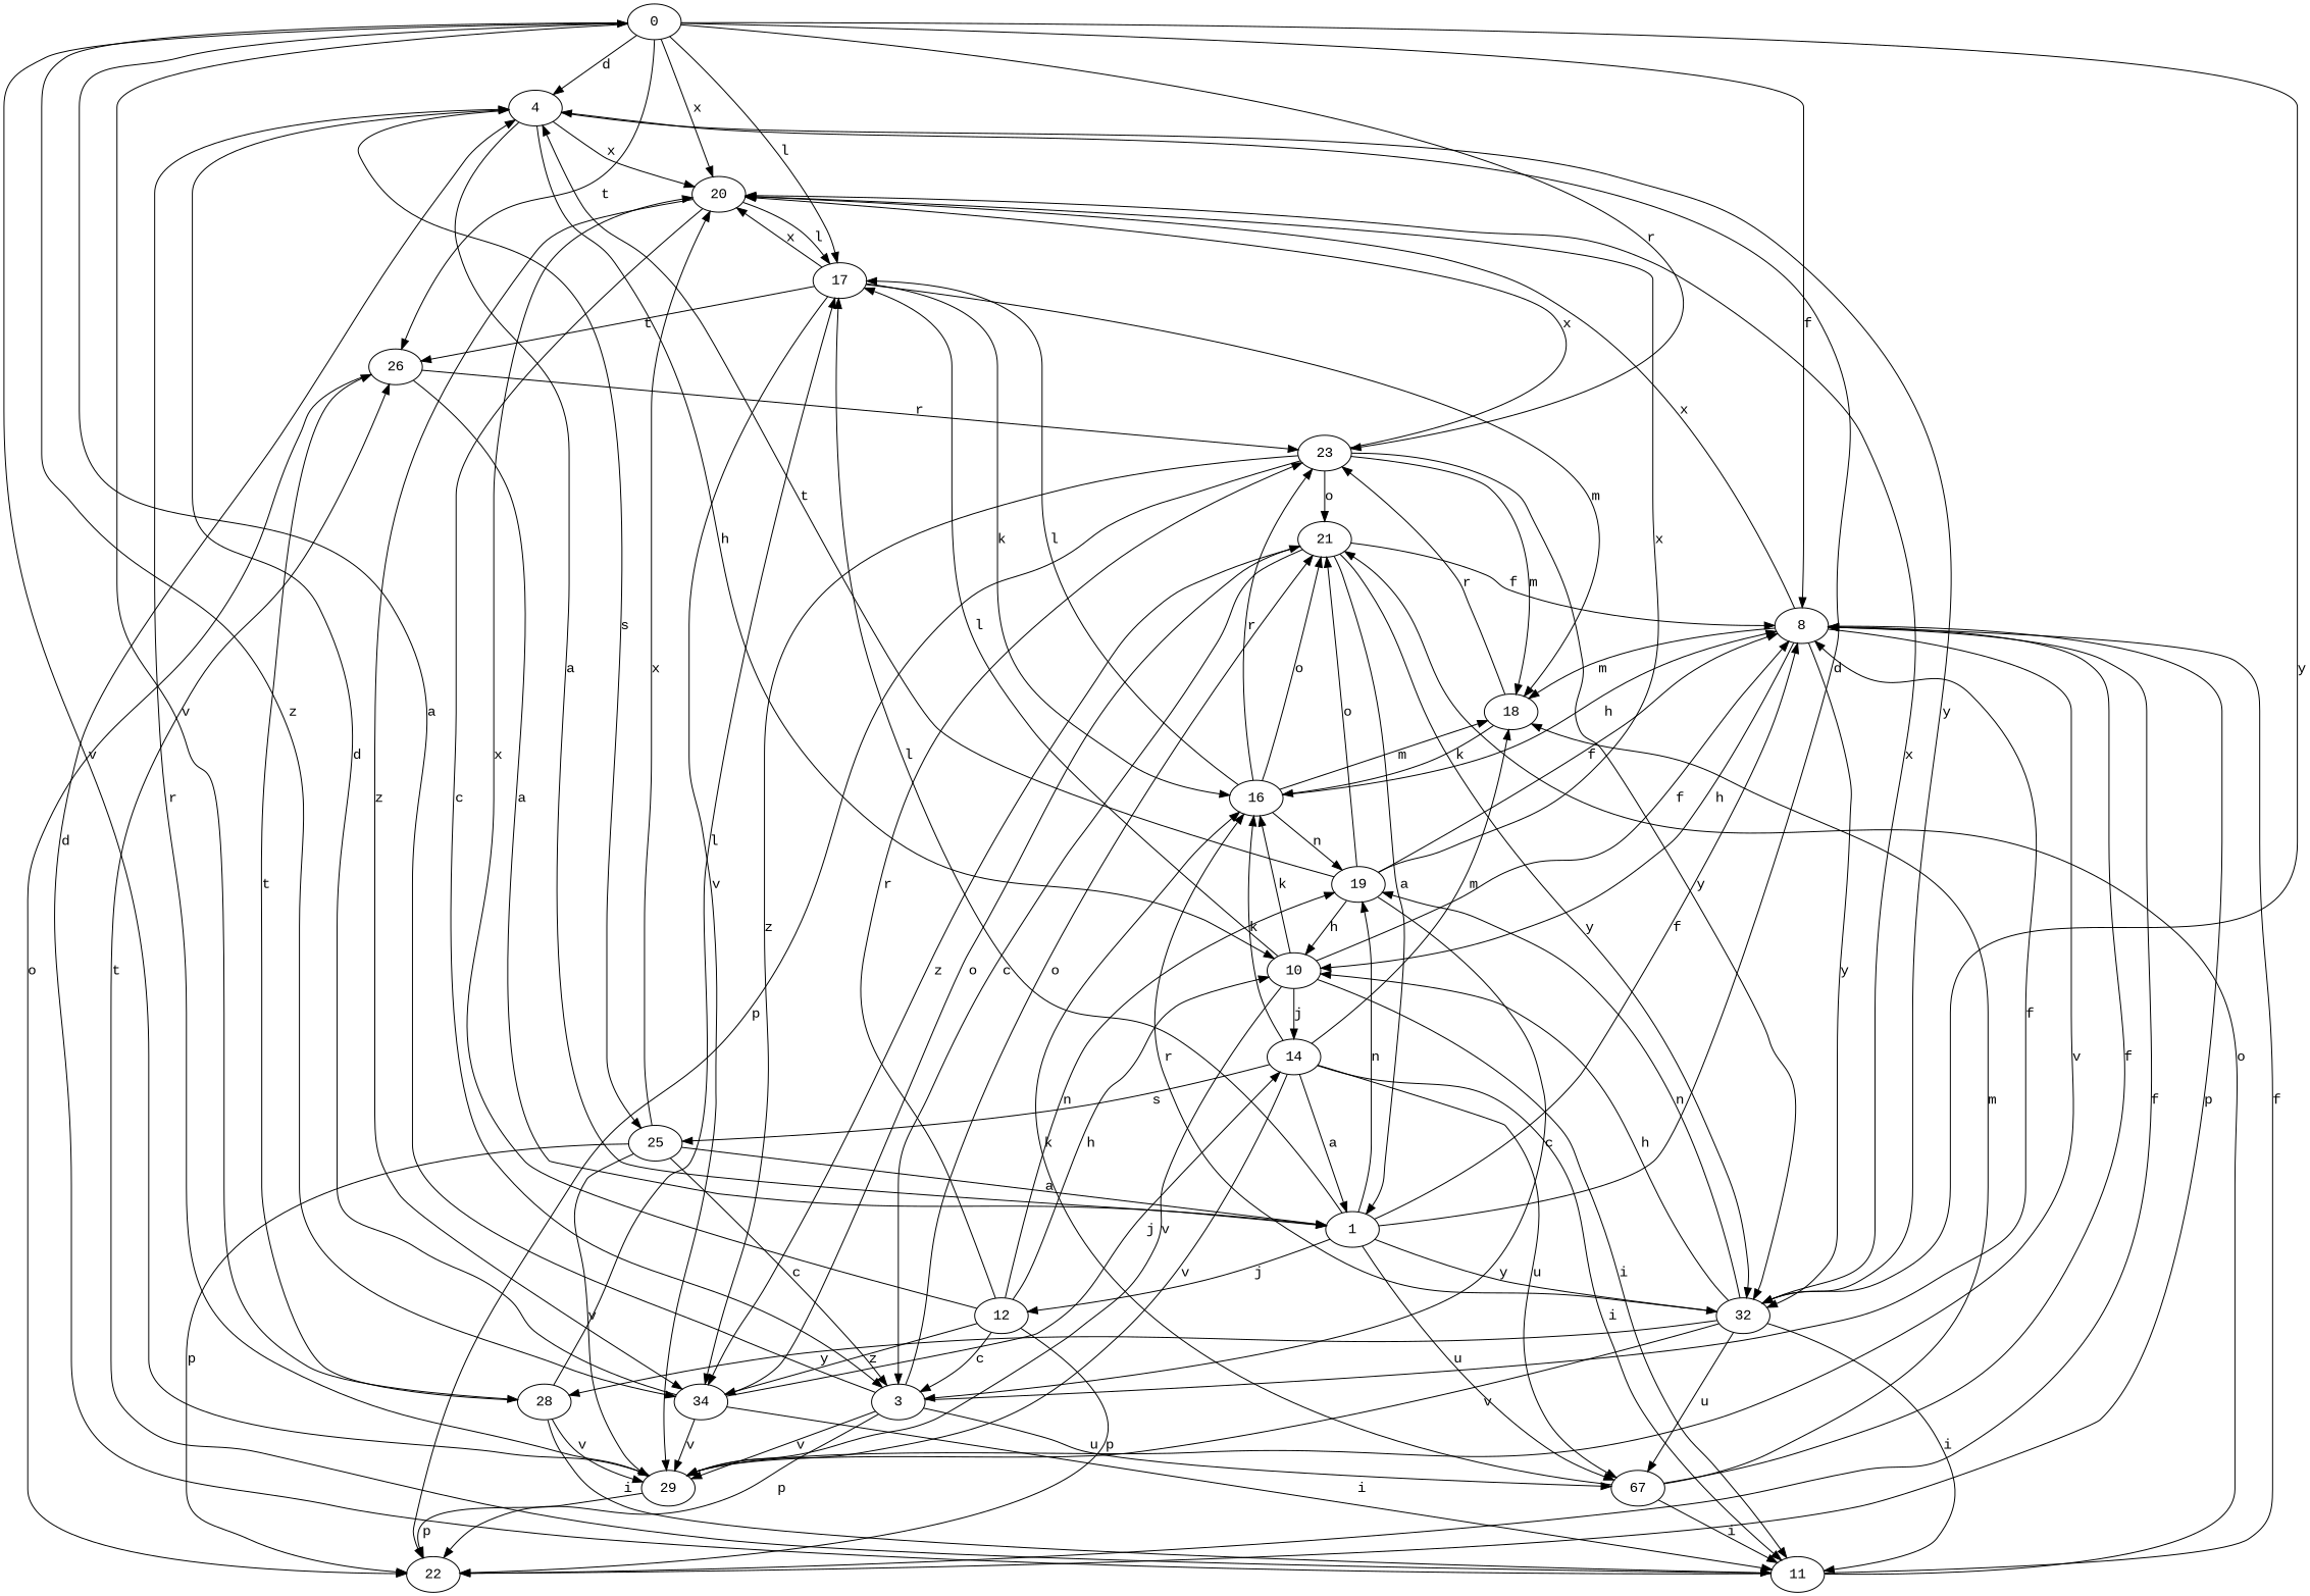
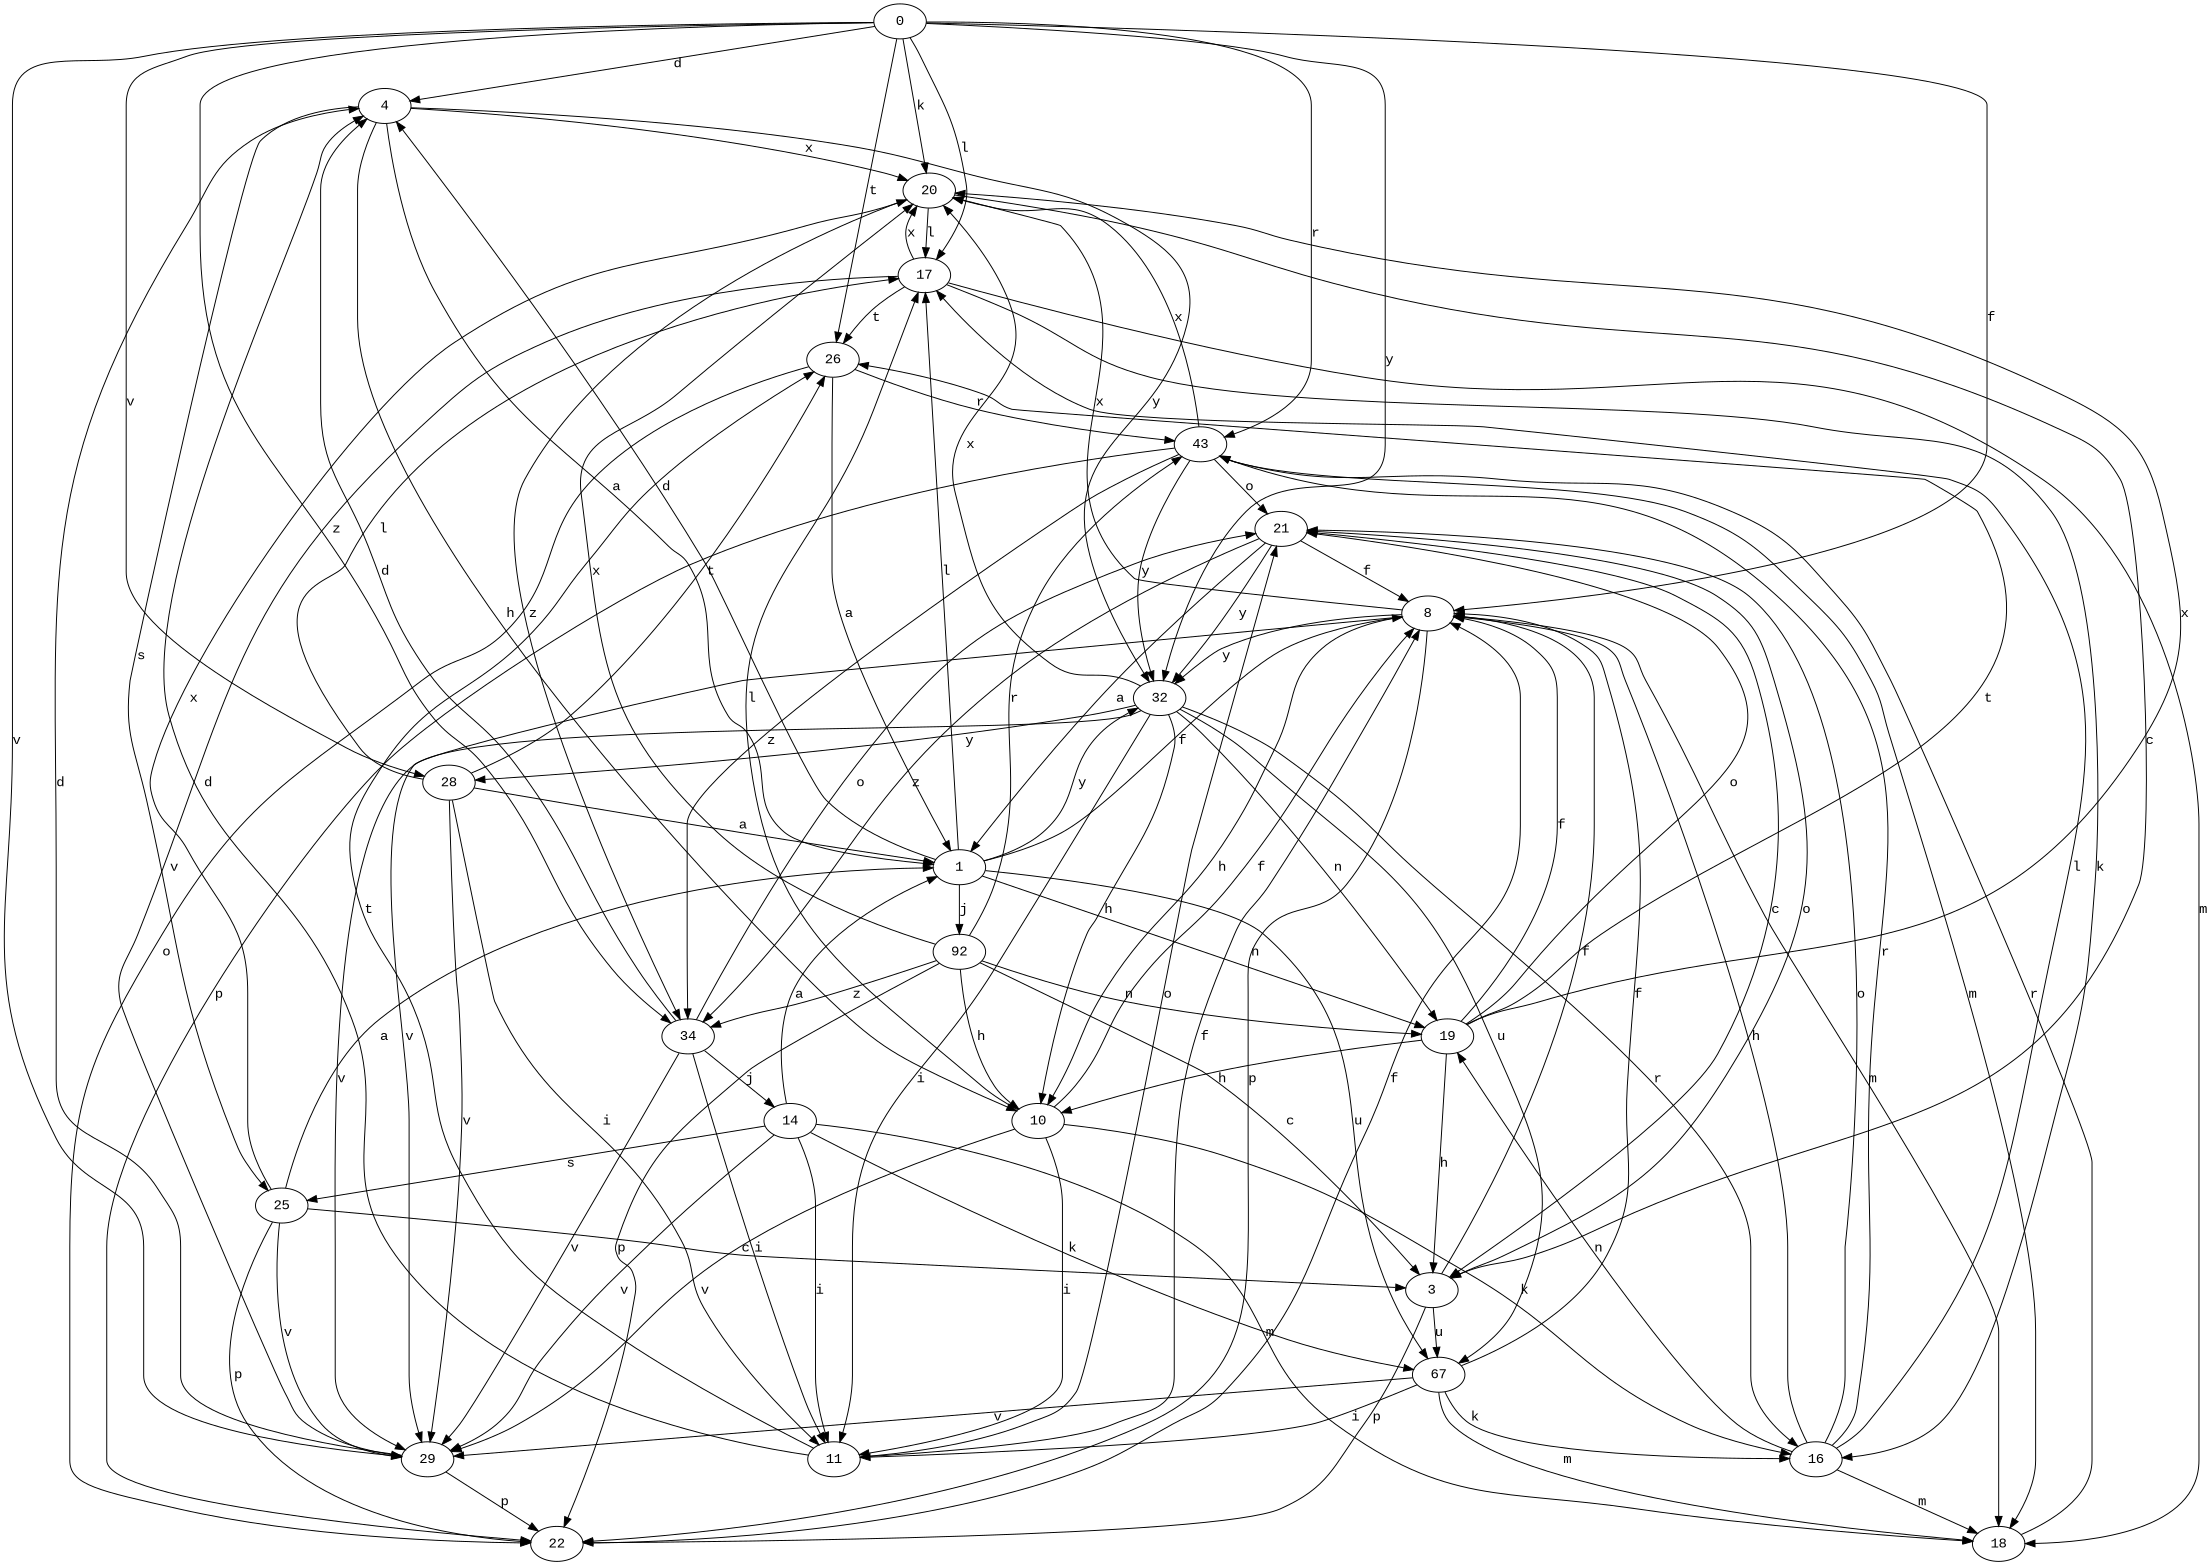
  strict digraph {
    fontname="Liberation Mono"
    node [fontname="Liberation Mono"]
    edge [fontname="Liberation Mono"]
    0
    4
    8
    17
-   23
+   23 [label=43]
    26
    28
    29
    n9 [label=20]
    32
    34
    1
    10
    25
    22
    18
    16
    21
    11
    3
    19
    n22 [label=67]
    14
-   12
+   12 [label=92]
    0 -> 4 [label=d]
    0 -> 8 [label=f]
    0 -> 17 [label=l]
    0 -> 23 [label=r]
    0 -> 26 [label=t]
    0 -> 28 [label=v]
    0 -> 29 [label=v]
-   0 -> n9 [label=x]
+   0 -> n9 [label=k]
    0 -> 32 [label=y]
    0 -> 34 [label=z]
    4 -> n9 [label=x]
    4 -> 32 [label=y]
    4 -> 1 [label=a]
    4 -> 10 [label=h]
    4 -> 25 [label=s]
    8 -> 29 [label=v]
    8 -> n9 [label=x]
    8 -> 32 [label=y]
    8 -> 10 [label=h]
    8 -> 22 [label=p]
    8 -> 18 [label=m]
    17 -> 26 [label=t]
    17 -> 29 [label=v]
    17 -> n9 [label=x]
    17 -> 18 [label=m]
    17 -> 16 [label=k]
    23 -> n9 [label=x]
    23 -> 32 [label=y]
    23 -> 34 [label=z]
    23 -> 22 [label=p]
    23 -> 18 [label=m]
    23 -> 21 [label=o]
    26 -> 23 [label=r]
    26 -> 1 [label=a]
    26 -> 22 [label=o]
    28 -> 17 [label=l]
    28 -> 26 [label=t]
    28 -> 29 [label=v]
+   28 -> 1 [label=a]
    28 -> 11 [label=i]
-   29 -> 4 [label=r]
+   29 -> 4 [label=d]
    29 -> 22 [label=p]
    n9 -> 17 [label=l]
    n9 -> 34 [label=z]
    n9 -> 3 [label=c]
    32 -> 28 [label=y]
    32 -> 29 [label=v]
    32 -> n9 [label=x]
    32 -> 10 [label=h]
    32 -> 16 [label=r]
    32 -> 11 [label=i]
    32 -> 19 [label=n]
    32 -> n22 [label=u]
    34 -> 4 [label=d]
    34 -> 29 [label=v]
    34 -> 21 [label=o]
    34 -> 11 [label=i]
    34 -> 14 [label=j]
    1 -> 4 [label=d]
    1 -> 8 [label=f]
    1 -> 17 [label=l]
    1 -> 32 [label=y]
    1 -> 19 [label=n]
    1 -> n22 [label=u]
    1 -> 12 [label=j]
    10 -> 8 [label=f]
    10 -> 17 [label=l]
    10 -> 29 [label=v]
    10 -> 16 [label=k]
    10 -> 11 [label=i]
-   10 -> 14 [label=j]
    25 -> 29 [label=v]
    25 -> n9 [label=x]
    25 -> 1 [label=a]
    25 -> 22 [label=p]
    25 -> 3 [label=c]
    22 -> 8 [label=f]
    18 -> 23 [label=r]
-   18 -> 16 [label=k]
    16 -> 8 [label=h]
    16 -> 17 [label=l]
    16 -> 23 [label=r]
    16 -> 18 [label=m]
    16 -> 21 [label=o]
    16 -> 19 [label=n]
    21 -> 8 [label=f]
    21 -> 32 [label=y]
    21 -> 34 [label=z]
    21 -> 1 [label=a]
    21 -> 3 [label=c]
    11 -> 4 [label=d]
    11 -> 8 [label=f]
    11 -> 26 [label=t]
    11 -> 21 [label=o]
-   3 -> 0 [label=a]
    3 -> 8 [label=f]
    3 -> 22 [label=p]
    3 -> 21 [label=o]
    3 -> n22 [label=u]
    19 -> 8 [label=f]
-   19 -> 4 [label=t]
+   19 -> 26 [label=t]
    19 -> n9 [label=x]
    19 -> 10 [label=h]
    19 -> 21 [label=o]
-   19 -> 3 [label=c]
+   19 -> 3 [label=h]
    n22 -> 8 [label=f]
-   3 -> 29 [label=v]
+   n22 -> 29 [label=v]
    n22 -> 18 [label=m]
    n22 -> 16 [label=k]
    n22 -> 11 [label=i]
    14 -> 29 [label=v]
    14 -> 1 [label=a]
    14 -> 25 [label=s]
    14 -> 18 [label=m]
-   14 -> 16 [label=k]
    14 -> 11 [label=i]
-   14 -> n22 [label=u]
+   14 -> n22 [label=k]
    12 -> 23 [label=r]
    12 -> n9 [label=x]
    12 -> 34 [label=z]
    12 -> 10 [label=h]
    12 -> 22 [label=p]
    12 -> 3 [label=c]
    12 -> 19 [label=n]
  }
